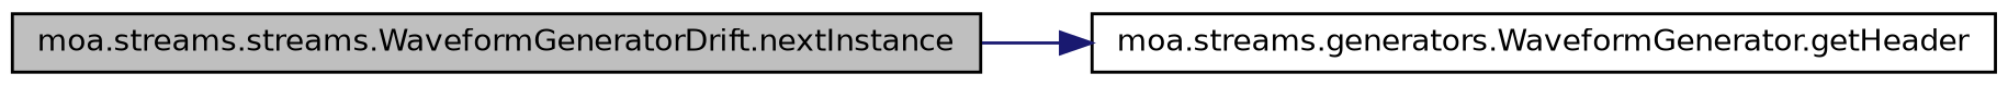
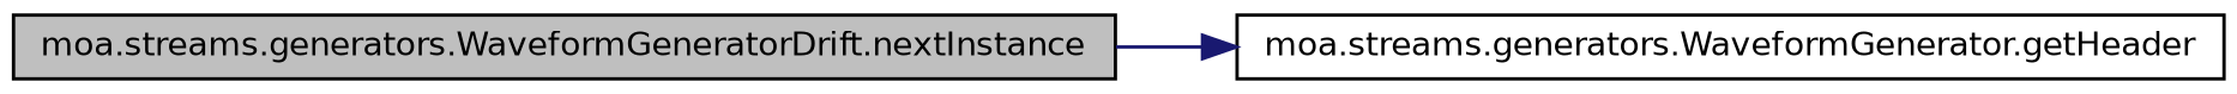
  digraph {
    rankdir=LR
    node [color=black fontname=Helvetica fontsize=10 shape=record style=filled]
-   n1 [fillcolor=grey75 fontcolor=black height=0.2 label="moa.streams.streams.WaveformGeneratorDrift.nextInstance" width=0.4]
+   n1 [fillcolor=grey75 fontcolor=black height=0.2 label="moa.streams.generators.WaveformGeneratorDrift.nextInstance" width=0.4]
    n2 [fillcolor=white height=0.2 label="moa.streams.generators.WaveformGenerator.getHeader" width=0.4]
    n1 -> n2 [color=midnightblue fontname=Helvetica fontsize=10 labelfontname=Helvetica labelfontsize=10 style=solid]
  }
